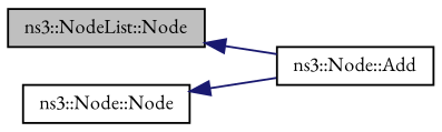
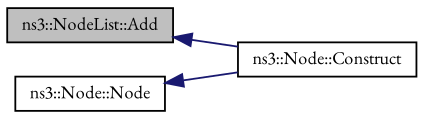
  digraph {
    fontname="EB Garamond"
    rankdir=LR
    node [color=black fillcolor=white fontname="EB Garamond" fontsize=10 shape=record style=filled]
    edge [color=midnightblue dir=back fontname="EB Garamond" fontsize=10 labelfontname=Helvetica labelfontsize=10 style=solid]
-   n1 [fillcolor=grey75 fontcolor=black height=0.2 label="ns3::NodeList::Node" width=0.4]
-   n2 [height=0.2 label="ns3::Node::Add" width=0.4]
+   n1 [fillcolor=grey75 fontcolor=black height=0.2 label="ns3::NodeList::Add" width=0.4]
+   n2 [height=0.2 label="ns3::Node::Construct" width=0.4]
    n3 [height=0.2 label="ns3::Node::Node" width=0.4]
    n1 -> n2
    n3 -> n2
  }
